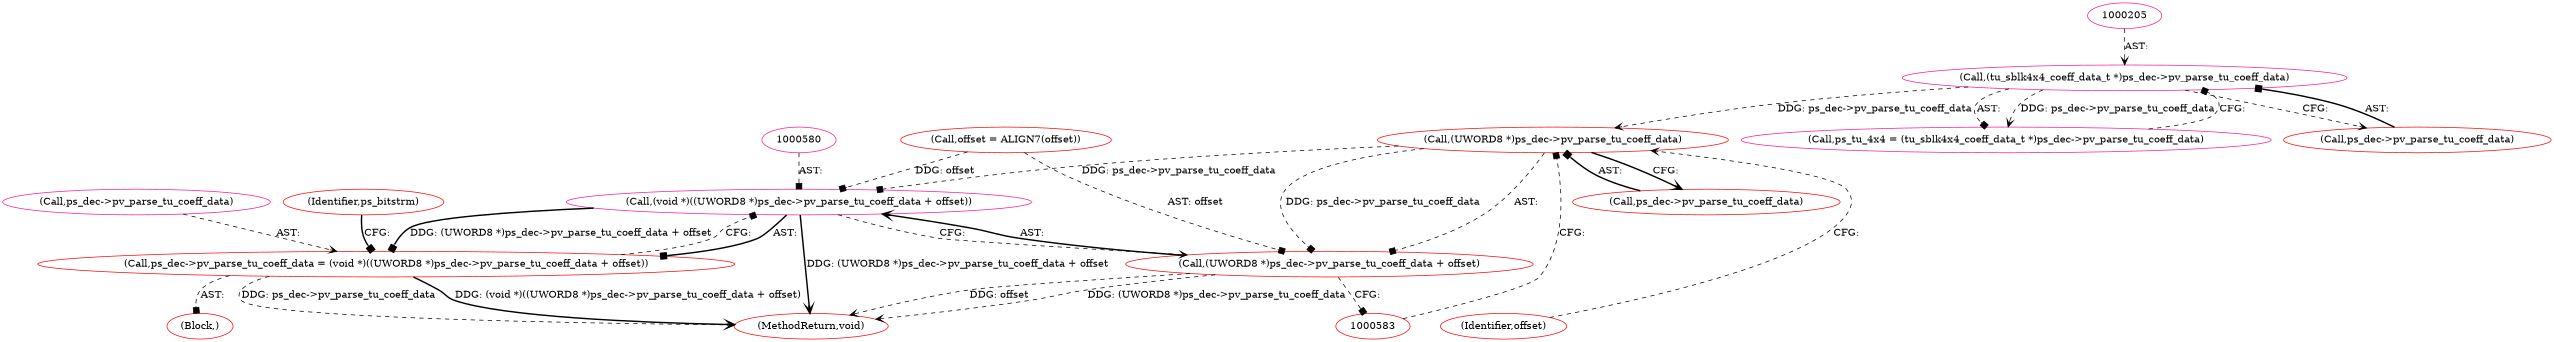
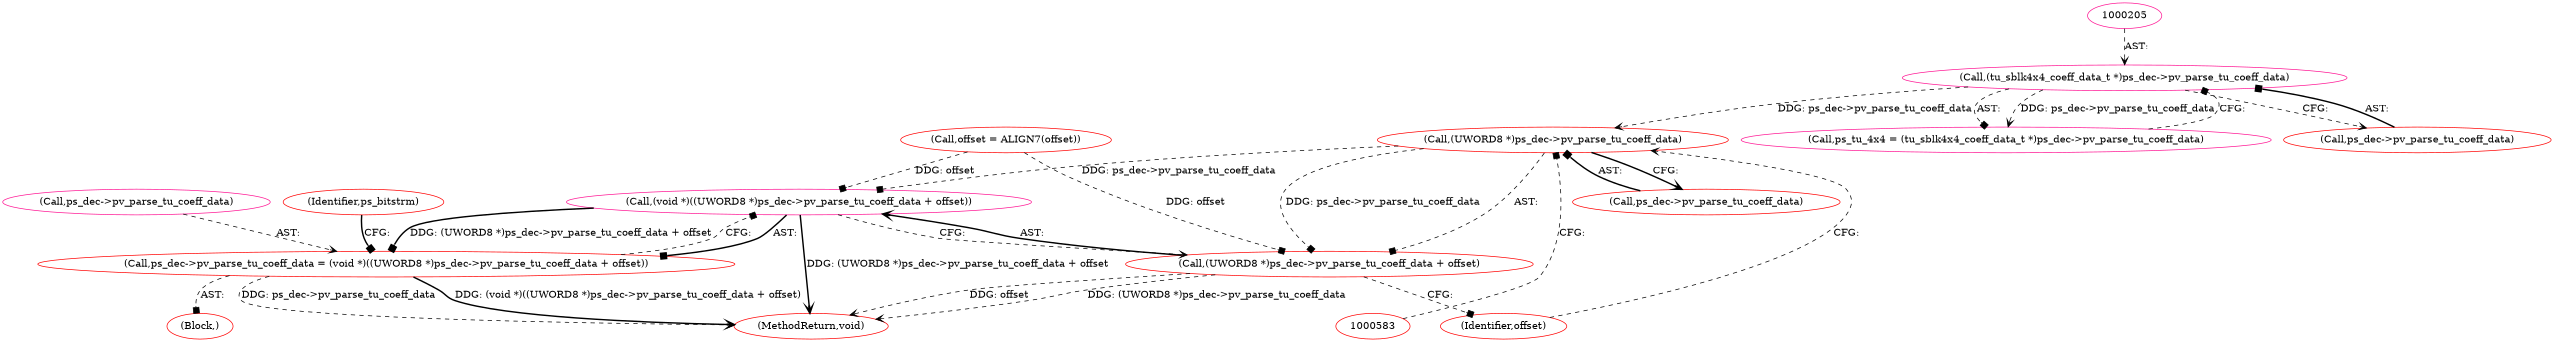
  digraph {
    node [color=red]
    edge [arrowhead=box style=dashed]
    n1 [label="(Call,(UWORD8 *)ps_dec->pv_parse_tu_coeff_data)"]
    n2 [color=deeppink label="(Call,(void *)((UWORD8 *)ps_dec->pv_parse_tu_coeff_data + offset))"]
    n3 [label="(Call,(UWORD8 *)ps_dec->pv_parse_tu_coeff_data + offset)"]
    n4 [label="(Call,ps_dec->pv_parse_tu_coeff_data)"]
    n5 [label="(Call,ps_dec->pv_parse_tu_coeff_data = (void *)((UWORD8 *)ps_dec->pv_parse_tu_coeff_data + offset))"]
    n6 [label="(MethodReturn,void)"]
    n7 [label="(Identifier,offset)"]
    n8 [color=deeppink label="(Call,(tu_sblk4x4_coeff_data_t *)ps_dec->pv_parse_tu_coeff_data)"]
    n9 [color=deeppink label="(Call,ps_tu_4x4 = (tu_sblk4x4_coeff_data_t *)ps_dec->pv_parse_tu_coeff_data)"]
    n10 [label="(Call,ps_dec->pv_parse_tu_coeff_data)"]
    n11 [label="(Block,)"]
    n12 [color=deeppink label="(Call,ps_dec->pv_parse_tu_coeff_data)"]
    n13 [label="(Call,offset = ALIGN7(offset))"]
    n14 [label="(Identifier,ps_bitstrm)"]
    1000583
    1000205 [color=deeppink]
-   1000580 [color=deeppink]
    n1 -> n2 [label="DDG: ps_dec->pv_parse_tu_coeff_data"]
    n1 -> n3 [label="AST: "]
    n1 -> n3 [label="DDG: ps_dec->pv_parse_tu_coeff_data"]
    n1 -> n4 [arrowhead=vee label="CFG: " style=bold]
    n2 -> n3 [arrowhead=vee label="CFG: "]
    n2 -> n5 [label="AST: " style=bold]
    n2 -> n5 [label="DDG: (UWORD8 *)ps_dec->pv_parse_tu_coeff_data + offset" style=bold]
    n2 -> n6 [arrowhead=vee label="DDG: (UWORD8 *)ps_dec->pv_parse_tu_coeff_data + offset" style=bold]
    n3 -> n2 [arrowhead=vee label="AST: " style=bold]
    n3 -> n6 [arrowhead=vee label="DDG: offset"]
    n3 -> n6 [arrowhead=vee label="DDG: (UWORD8 *)ps_dec->pv_parse_tu_coeff_data"]
-   n3 -> 1000583 [label="CFG: "]
+   n3 -> n7 [label="CFG: "]
    n4 -> n1 [label="AST: " style=bold]
    n5 -> n2 [label="CFG: "]
    n5 -> n6 [arrowhead=vee label="DDG: (void *)((UWORD8 *)ps_dec->pv_parse_tu_coeff_data + offset)" style=bold]
    n5 -> n6 [arrowhead=vee label="DDG: ps_dec->pv_parse_tu_coeff_data"]
    n5 -> n11 [label="AST: "]
    n7 -> n1 [arrowhead=vee label="CFG: "]
    n8 -> n1 [arrowhead=vee label="DDG: ps_dec->pv_parse_tu_coeff_data"]
    n8 -> n9 [label="AST: "]
    n8 -> n9 [arrowhead=vee label="DDG: ps_dec->pv_parse_tu_coeff_data"]
    n8 -> n10 [arrowhead=vee label="CFG: "]
    n9 -> n8 [label="CFG: "]
    n10 -> n8 [label="AST: " style=bold]
    n12 -> n5 [arrowhead=vee label="AST: "]
    n13 -> n2 [label="DDG: offset"]
-   n13 -> n3 [label="AST: offset"]
+   n13 -> n3 [label="DDG: offset"]
    n14 -> n5 [label="CFG: " style=bold]
    1000583 -> n1 [label="CFG: "]
    1000205 -> n8 [arrowhead=vee label="AST: "]
-   1000580 -> n2 [label="AST: "]
  }
